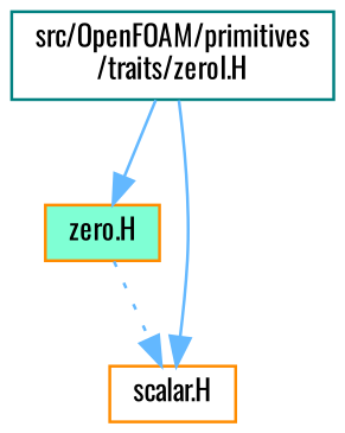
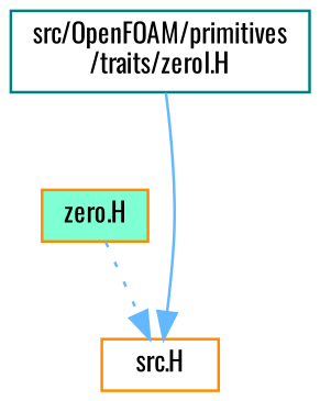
  digraph {
    fontname=Oswald
    node [color=darkorange fillcolor=white fontname=Oswald fontsize=10 shape=box style=filled]
    edge [color=steelblue1 fontname=Oswald fontsize=10 labelfontname=Helvetica labelfontsize=10 style=solid]
    n1 [color=teal fontcolor=black height=0.2 label="src/OpenFOAM/primitives\l/traits/zeroI.H" width=0.4]
    n2 [fillcolor=aquamarine height=0.2 label="zero.H" width=0.4]
-   n3 [height=0.2 label="scalar.H" width=0.4]
-   n1 -> n2
+   n3 [height=0.2 label="src.H" width=0.4]
    n1 -> n3
    n2 -> n3 [style=dotted]
  }
